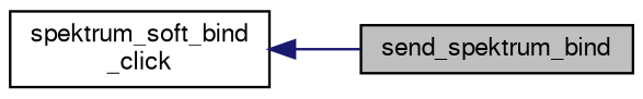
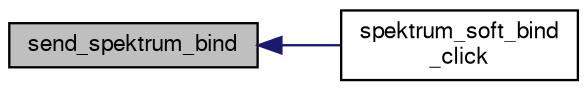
  digraph {
    rankdir=LR
    node [color=black fontname=FreeSans fontsize=10 shape=record style=filled]
    n1 [fillcolor=grey75 fontcolor=black height=0.2 label=send_spektrum_bind width=0.4]
    n2 [fillcolor=white height=0.2 label="spektrum_soft_bind\l_click" width=0.4]
-   n2 -> n1 [color=midnightblue dir=back fontname=FreeSans fontsize=10 labelfontname=FreeSans labelfontsize=10 style=solid]
+   n1 -> n2 [color=midnightblue dir=back fontname=FreeSans fontsize=10 labelfontname=FreeSans labelfontsize=10 style=solid]
  }
